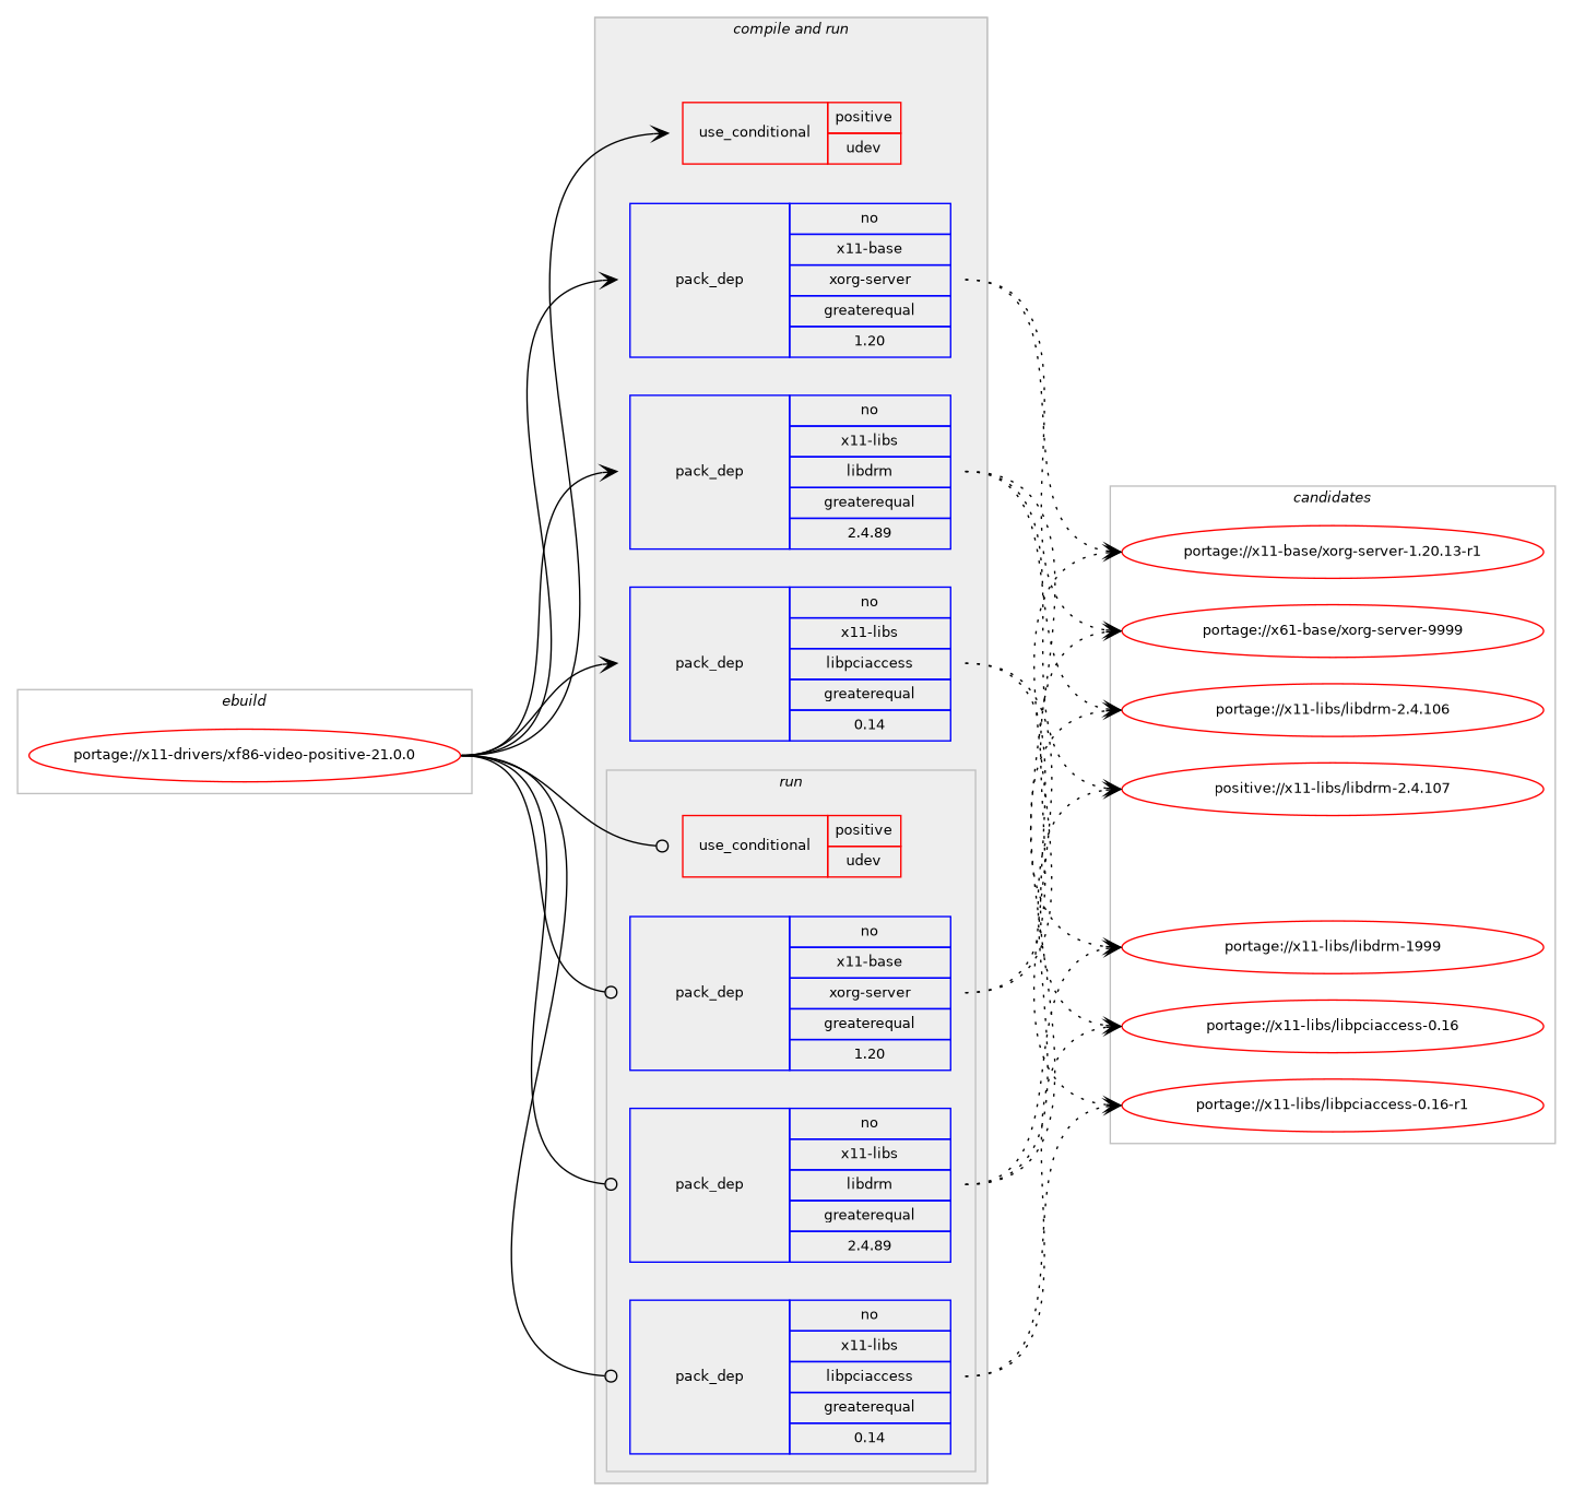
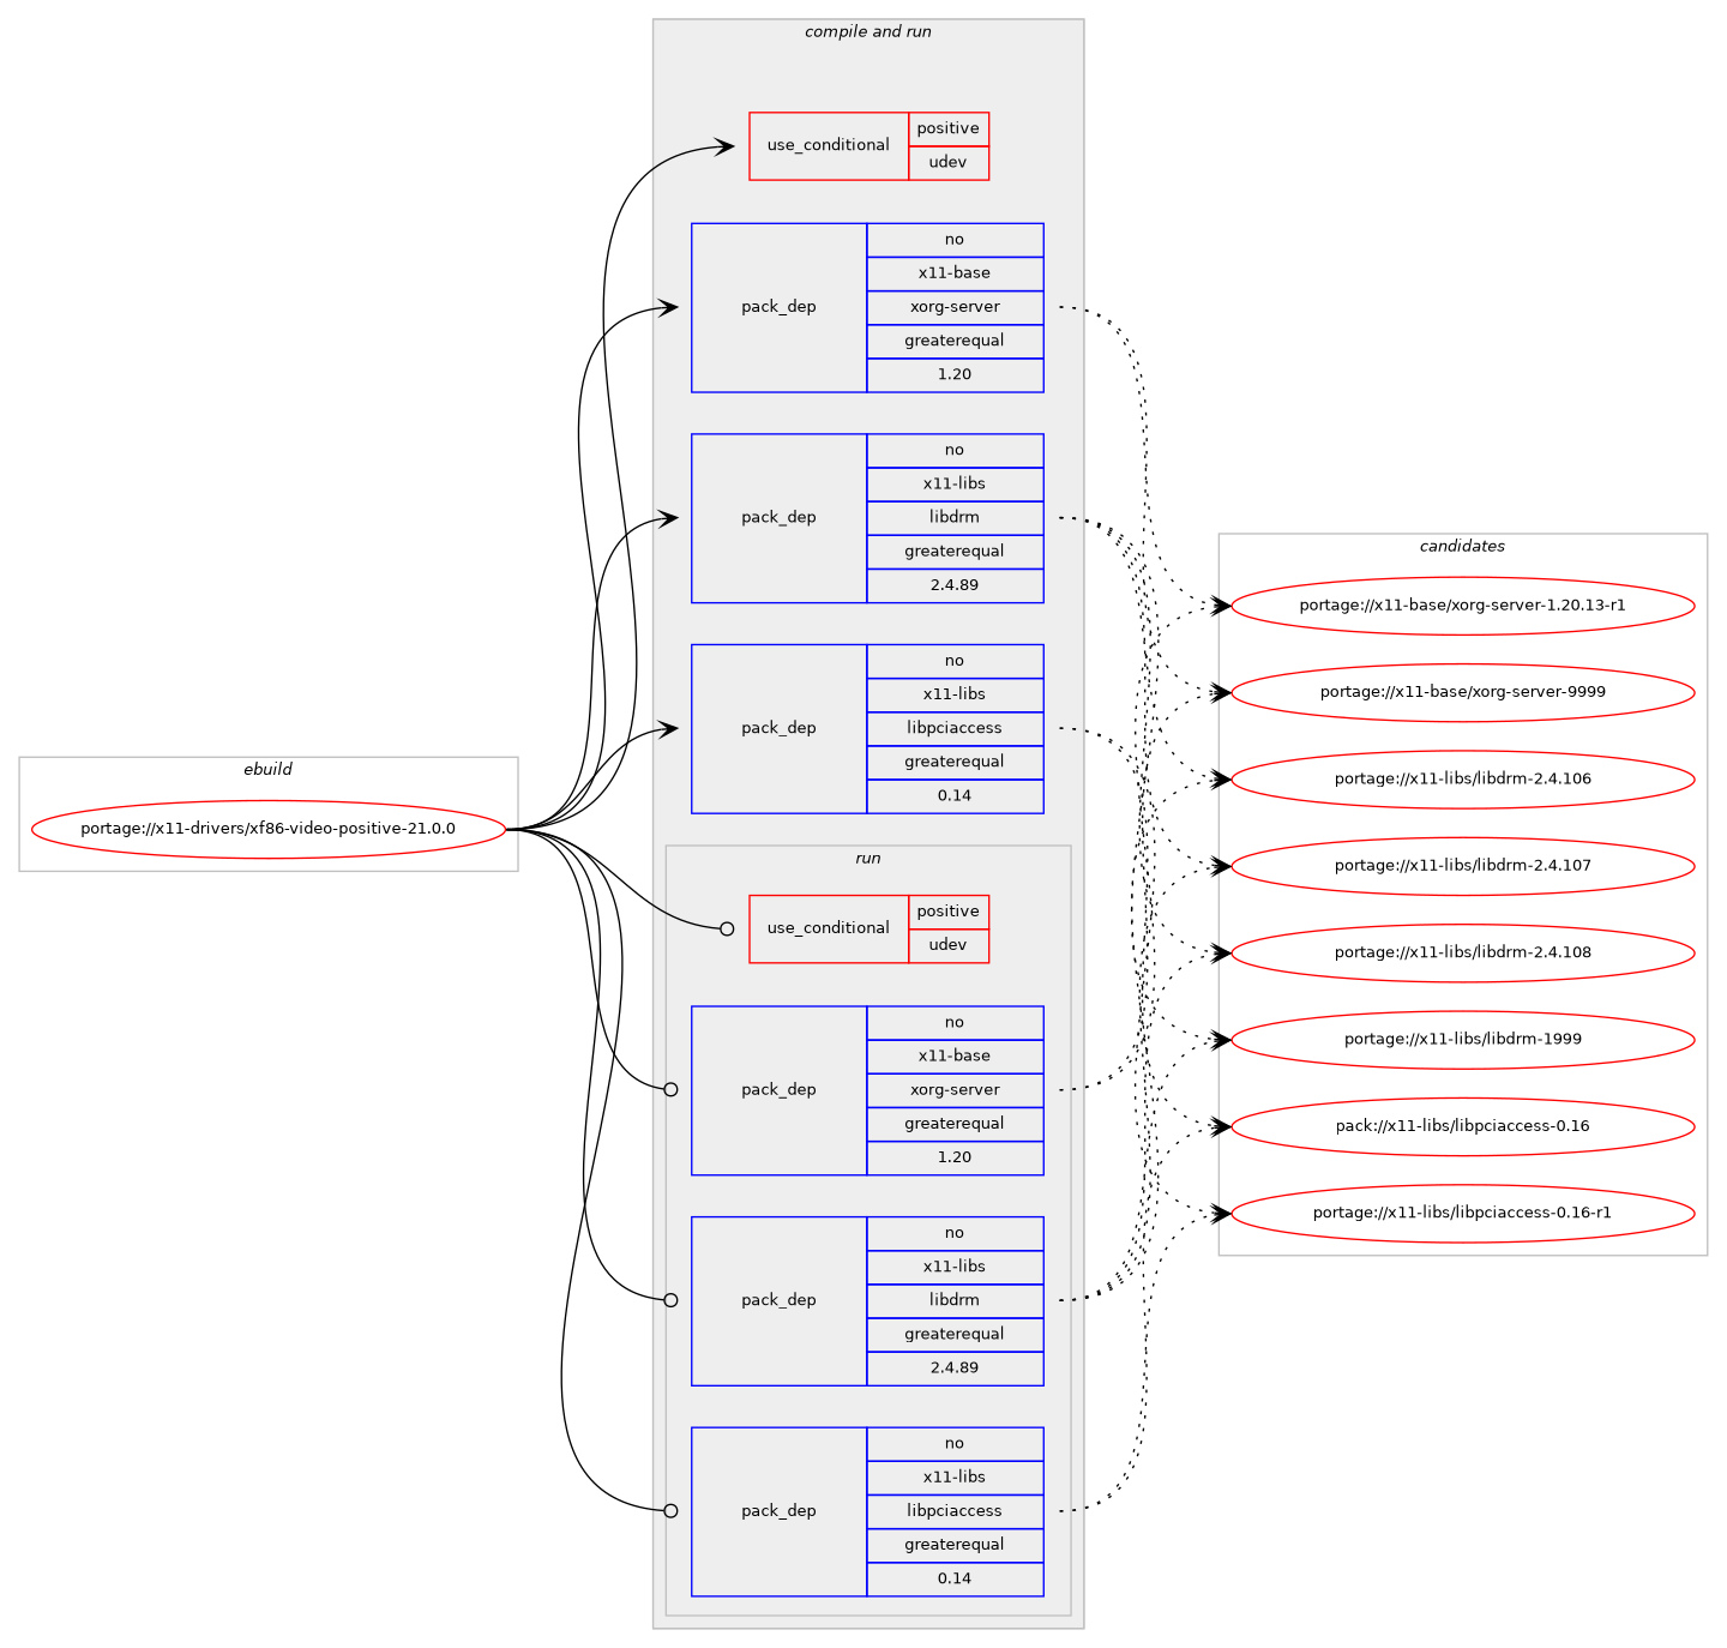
  digraph {
    compound=true
    concentrate=true
    fontname=Helvetica
    fontsize=10
    newrank=true
    rankdir=LR
    ranksep=1.5
    node [color=red fontname=Helvetica fontsize=10]
    edge [arrowhead=vee headport=w style=dotted tailport=e weight=100]
    n1 [label="portage://x11-drivers/xf86-video-positive-21.0.0" width=4]
    n2 [label=<<TABLE BORDER="0" CELLBORDER="1" CELLSPACING="0" CELLPADDING="4"><TR><TD ROWSPAN="3" CELLPADDING="10">use_conditional</TD></TR><TR><TD>positive</TD></TR><TR><TD>udev</TD></TR></TABLE>> shape=none]
    n3 [color=blue label=<<TABLE BORDER="0" CELLBORDER="1" CELLSPACING="0" CELLPADDING="4" WIDTH="220"><TR><TD ROWSPAN="6" CELLPADDING="30">pack_dep</TD></TR><TR><TD WIDTH="110">no</TD></TR><TR><TD>x11-base</TD></TR><TR><TD>xorg-server</TD></TR><TR><TD>greaterequal</TD></TR><TR><TD>1.20</TD></TR></TABLE>> shape=none]
    n4 [color=blue label=<<TABLE BORDER="0" CELLBORDER="1" CELLSPACING="0" CELLPADDING="4" WIDTH="220"><TR><TD ROWSPAN="6" CELLPADDING="30">pack_dep</TD></TR><TR><TD WIDTH="110">no</TD></TR><TR><TD>x11-libs</TD></TR><TR><TD>libdrm</TD></TR><TR><TD>greaterequal</TD></TR><TR><TD>2.4.89</TD></TR></TABLE>> shape=none]
    n5 [color=blue label=<<TABLE BORDER="0" CELLBORDER="1" CELLSPACING="0" CELLPADDING="4" WIDTH="220"><TR><TD ROWSPAN="6" CELLPADDING="30">pack_dep</TD></TR><TR><TD WIDTH="110">no</TD></TR><TR><TD>x11-libs</TD></TR><TR><TD>libpciaccess</TD></TR><TR><TD>greaterequal</TD></TR><TR><TD>0.14</TD></TR></TABLE>> shape=none]
    n6 [label=<<TABLE BORDER="0" CELLBORDER="1" CELLSPACING="0" CELLPADDING="4"><TR><TD ROWSPAN="3" CELLPADDING="10">use_conditional</TD></TR><TR><TD>positive</TD></TR><TR><TD>udev</TD></TR></TABLE>> shape=none]
    n7 [color=blue label=<<TABLE BORDER="0" CELLBORDER="1" CELLSPACING="0" CELLPADDING="4" WIDTH="220"><TR><TD ROWSPAN="6" CELLPADDING="30">pack_dep</TD></TR><TR><TD WIDTH="110">no</TD></TR><TR><TD>x11-base</TD></TR><TR><TD>xorg-server</TD></TR><TR><TD>greaterequal</TD></TR><TR><TD>1.20</TD></TR></TABLE>> shape=none]
    n8 [color=blue label=<<TABLE BORDER="0" CELLBORDER="1" CELLSPACING="0" CELLPADDING="4" WIDTH="220"><TR><TD ROWSPAN="6" CELLPADDING="30">pack_dep</TD></TR><TR><TD WIDTH="110">no</TD></TR><TR><TD>x11-libs</TD></TR><TR><TD>libdrm</TD></TR><TR><TD>greaterequal</TD></TR><TR><TD>2.4.89</TD></TR></TABLE>> shape=none]
    n9 [color=blue label=<<TABLE BORDER="0" CELLBORDER="1" CELLSPACING="0" CELLPADDING="4" WIDTH="220"><TR><TD ROWSPAN="6" CELLPADDING="30">pack_dep</TD></TR><TR><TD WIDTH="110">no</TD></TR><TR><TD>x11-libs</TD></TR><TR><TD>libpciaccess</TD></TR><TR><TD>greaterequal</TD></TR><TR><TD>0.14</TD></TR></TABLE>> shape=none]
    n10 [label="portage://x11-base/xorg-server-1.20.13-r1" width=4]
-   n11 [label="portage://x61-base/xorg-server-9999" width=4]
+   n11 [label="portage://x11-base/xorg-server-9999" width=4]
    n12 [label="portage://x11-libs/libdrm-2.4.106" width=4]
-   n13 [label="positive://x11-libs/libdrm-2.4.107" width=4]
+   n13 [label="portage://x11-libs/libdrm-2.4.107" width=4]
+   n14 [label="portage://x11-libs/libdrm-2.4.108" width=4]
    n15 [label="portage://x11-libs/libdrm-1999" width=4]
-   n16 [label="portage://x11-libs/libpciaccess-0.16" width=4]
+   n16 [label="pack://x11-libs/libpciaccess-0.16" width=4]
    n17 [label="portage://x11-libs/libpciaccess-0.16-r1" width=4]
    subgraph cluster_1 {
      color=gray
      label=<<i>ebuild</i>>
      rank=same
      n1
    }
    subgraph cluster_2 {
      color=gray
      label=<<i>dependencies</i>>
      subgraph cluster_3 {
        color=gray
        fillcolor="#eeeeee"
        label=<<i>compile</i>>
        style=filled
        subgraph sub_4 {
          color=gray
          fillcolor="#eeeeee"
          label=<<i>compile</i>>
          style=filled
          n2
        }
        subgraph sub_5 {
          color=gray
          fillcolor="#eeeeee"
          label=<<i>compile</i>>
          style=filled
          n3
        }
        subgraph sub_6 {
          color=gray
          fillcolor="#eeeeee"
          label=<<i>compile</i>>
          style=filled
          n4
        }
        subgraph sub_7 {
          color=gray
          fillcolor="#eeeeee"
          label=<<i>compile</i>>
          style=filled
          n5
        }
      }
      subgraph cluster_8 {
        color=gray
        fillcolor="#eeeeee"
        label=<<i>compile and run</i>>
        style=filled
      }
      subgraph cluster_9 {
        color=gray
        fillcolor="#eeeeee"
        label=<<i>run</i>>
        style=filled
        subgraph sub_10 {
          color=gray
          fillcolor="#eeeeee"
          label=<<i>run</i>>
          style=filled
          n6
        }
        subgraph sub_11 {
          color=gray
          fillcolor="#eeeeee"
          label=<<i>run</i>>
          style=filled
          n7
        }
        subgraph sub_12 {
          color=gray
          fillcolor="#eeeeee"
          label=<<i>run</i>>
          style=filled
          n8
        }
        subgraph sub_13 {
          color=gray
          fillcolor="#eeeeee"
          label=<<i>run</i>>
          style=filled
          n9
        }
      }
    }
    subgraph cluster_14 {
      color=gray
      label=<<i>candidates</i>>
      rank=same
      subgraph sub_15 {
        color=black
        label=<<i>candidates</i>>
        nodesep=1
        rank=same
        n10
        n11
      }
      subgraph sub_16 {
        color=black
        label=<<i>candidates</i>>
        nodesep=1
        rank=same
        n12
        n13
+       n14
        n15
      }
      subgraph sub_17 {
        color=black
        label=<<i>candidates</i>>
        nodesep=1
        rank=same
        n16
        n17
      }
      subgraph sub_18 {
        color=black
        label=<<i>candidates</i>>
        nodesep=1
        rank=same
        n10
        n11
      }
      subgraph sub_19 {
        color=black
        label=<<i>candidates</i>>
        nodesep=1
        rank=same
        n12
        n13
+       n14
        n15
      }
      subgraph sub_20 {
        color=black
        label=<<i>candidates</i>>
        nodesep=1
        rank=same
        n16
        n17
      }
    }
    n1 -> n2 [style=solid weight=20]
    n1 -> n3 [style=solid weight=20]
    n1 -> n4 [style=solid weight=20]
    n1 -> n5 [style=solid weight=20]
    n1 -> n6 [arrowhead=odot style=solid weight=20]
    n1 -> n7 [arrowhead=odot style=solid weight=20]
    n1 -> n8 [arrowhead=odot style=solid weight=20]
    n1 -> n9 [arrowhead=odot style=solid weight=20]
    n3 -> n10
    n3 -> n11
    n4 -> n12
    n4 -> n13
+   n4 -> n14
    n4 -> n15
    n5 -> n16
    n5 -> n17
    n7 -> n10
    n7 -> n11
    n8 -> n12
    n8 -> n13
+   n8 -> n14
    n8 -> n15
    n9 -> n16
    n9 -> n17
  }
